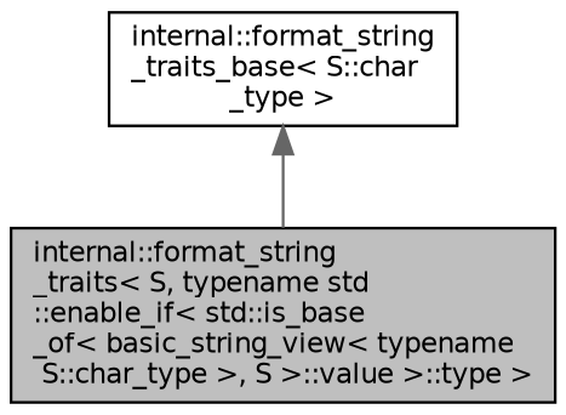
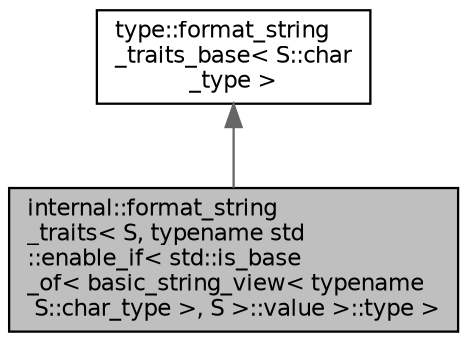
  digraph {
    node [color=black fontname=Helvetica fontsize=10 shape=record style=filled]
    n1 [fillcolor=grey75 fontcolor=black height=0.2 label="internal::format_string\l_traits\< S, typename std\l::enable_if\< std::is_base\l_of\< basic_string_view\< typename\l S::char_type \>, S \>::value \>::type \>" width=0.4]
-   n2 [fillcolor=white height=0.2 label="internal::format_string\l_traits_base\< S::char\l_type \>" width=0.4]
+   n2 [fillcolor=white height=0.2 label="type::format_string\l_traits_base\< S::char\l_type \>" width=0.4]
    n2 -> n1 [color=gray40 dir=back fontname=Helvetica fontsize=10 labelfontname=Helvetica labelfontsize=10 style=solid]
  }
